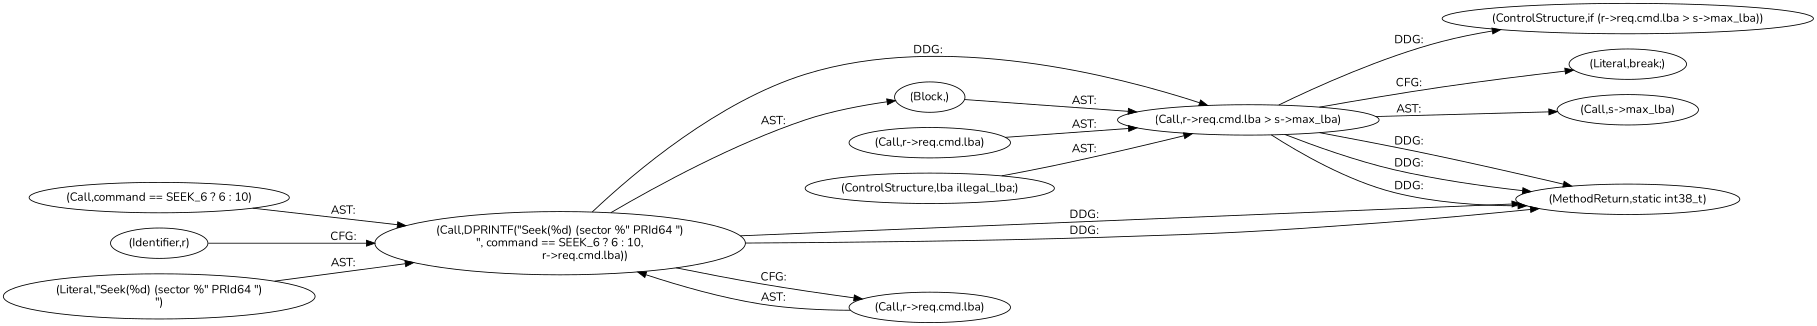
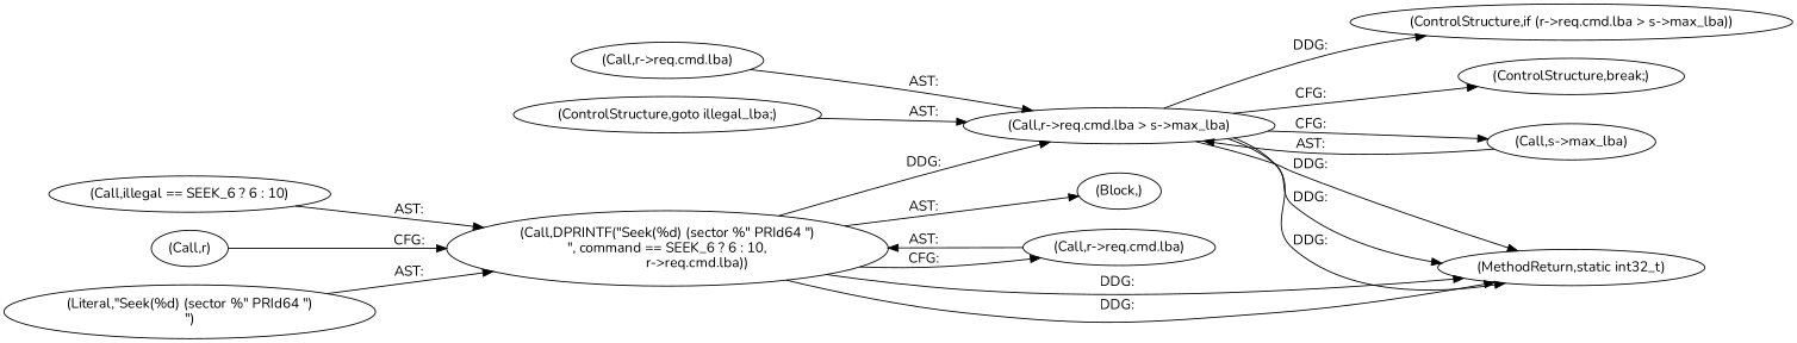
  digraph {
    fontname=Nunito
    rankdir=LR
    node [fontname=Nunito]
    edge [fontname=Nunito]
    n1 [label="(Call,r->req.cmd.lba > s->max_lba)"]
    n2 [label="(Call,s->max_lba)"]
-   n3 [label="(MethodReturn,static int38_t)"]
+   n3 [label="(MethodReturn,static int32_t)"]
    n4 [label="(ControlStructure,if (r->req.cmd.lba > s->max_lba))"]
-   n5 [label="(Literal,break;)"]
+   n5 [label="(ControlStructure,break;)"]
    n6 [label="(Call,DPRINTF(\"Seek(%d) (sector %\" PRId64 \")\n\", command == SEEK_6 ? 6 : 10,\n                r->req.cmd.lba))"]
    n7 [label="(Call,r->req.cmd.lba)"]
    n8 [label="(Block,)"]
-   n9 [label="(Call,command == SEEK_6 ? 6 : 10)"]
-   n10 [label="(Identifier,r)"]
+   n9 [label="(Call,illegal == SEEK_6 ? 6 : 10)"]
+   n10 [label="(Call,r)"]
    n11 [label="(Call,r->req.cmd.lba)"]
-   n12 [label="(ControlStructure,lba illegal_lba;)"]
+   n12 [label="(ControlStructure,goto illegal_lba;)"]
    n13 [label="(Literal,\"Seek(%d) (sector %\" PRId64 \")\n\")"]
-   n1 -> n2 [label="AST: "]
+   n1 -> n2 [label="CFG: "]
    n1 -> n3 [label="DDG: "]
    n1 -> n3 [label="DDG: "]
    n1 -> n3 [label="DDG: "]
    n1 -> n4 [label="DDG: "]
    n1 -> n5 [label="CFG: "]
-   n8 -> n1 [label="AST: "]
+   n2 -> n1 [label="AST: "]
    n6 -> n1 [label="DDG: "]
    n6 -> n3 [label="DDG: "]
    n6 -> n3 [label="DDG: "]
    n6 -> n7 [label="CFG: "]
    n6 -> n8 [label="AST: "]
    n7 -> n6 [label="AST: "]
    n9 -> n6 [label="AST: "]
    n10 -> n6 [label="CFG: "]
    n11 -> n1 [label="AST: "]
    n12 -> n1 [label="AST: "]
    n13 -> n6 [label="AST: "]
  }
